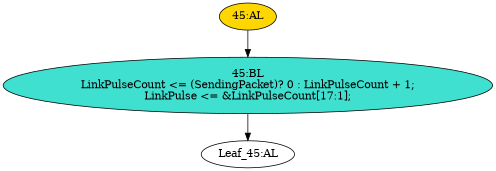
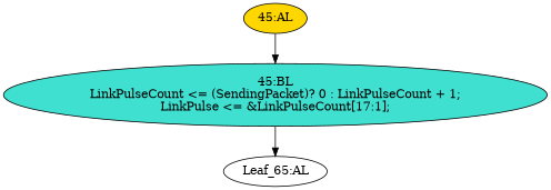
  strict digraph {
    node [style=filled]
    edge [cond="[]" lineno=None]
    n1 [ast="<pyverilog.vparser.ast.Block object at 0x7f9d4b7fb3d0>" fillcolor=turquoise label="45:BL\nLinkPulseCount <= (SendingPacket)? 0 : LinkPulseCount + 1;\nLinkPulse <= &LinkPulseCount[17:1];" statements="[<pyverilog.vparser.ast.NonblockingSubstitution object at 0x7f9d4b7f5d90>, <pyverilog.vparser.ast.NonblockingSubstitution object at 0x7f9d4b7fb150>]" typ=Block]
-   n2 [def_var="['LinkPulse', 'LinkPulseCount']" label="Leaf_45:AL" style=""]
+   n2 [def_var="['LinkPulse', 'LinkPulseCount']" label="Leaf_65:AL" style=""]
    n3 [ast="<pyverilog.vparser.ast.Always object at 0x7f9d4b7fb410>" clk_sens=True fillcolor=gold label="45:AL" sens="['clk20']" statements="[]" typ=Always use_var="['SendingPacket', 'LinkPulseCount']"]
    n1 -> n2
    n3 -> n1
  }
